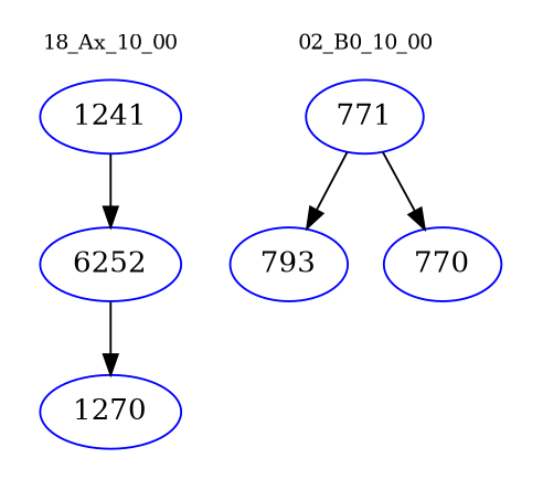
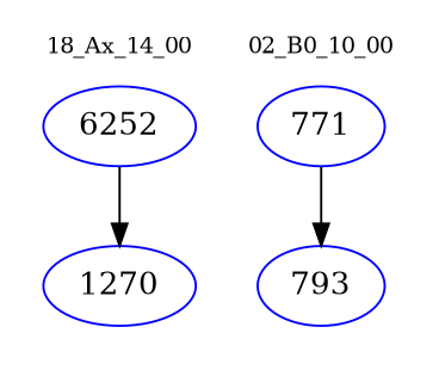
  digraph {
    node [color=blue]
    edge [color=black]
-   n1 [label=1241]
    n2 [label=6252]
    n3 [label=1270]
    n4 [label=793]
    n5 [label=771]
-   n6 [label=770]
    subgraph cluster_1 {
      color=white
      fontsize=10
-     label="18_Ax_10_00"
-     n1
+     label="18_Ax_14_00"
      n2
      n3
    }
    subgraph cluster_2 {
      color=white
      fontsize=10
      label="02_B0_10_00"
      n4
      n5
-     n6
    }
-   n1 -> n2
    n2 -> n3
    n5 -> n4
-   n5 -> n6
  }
